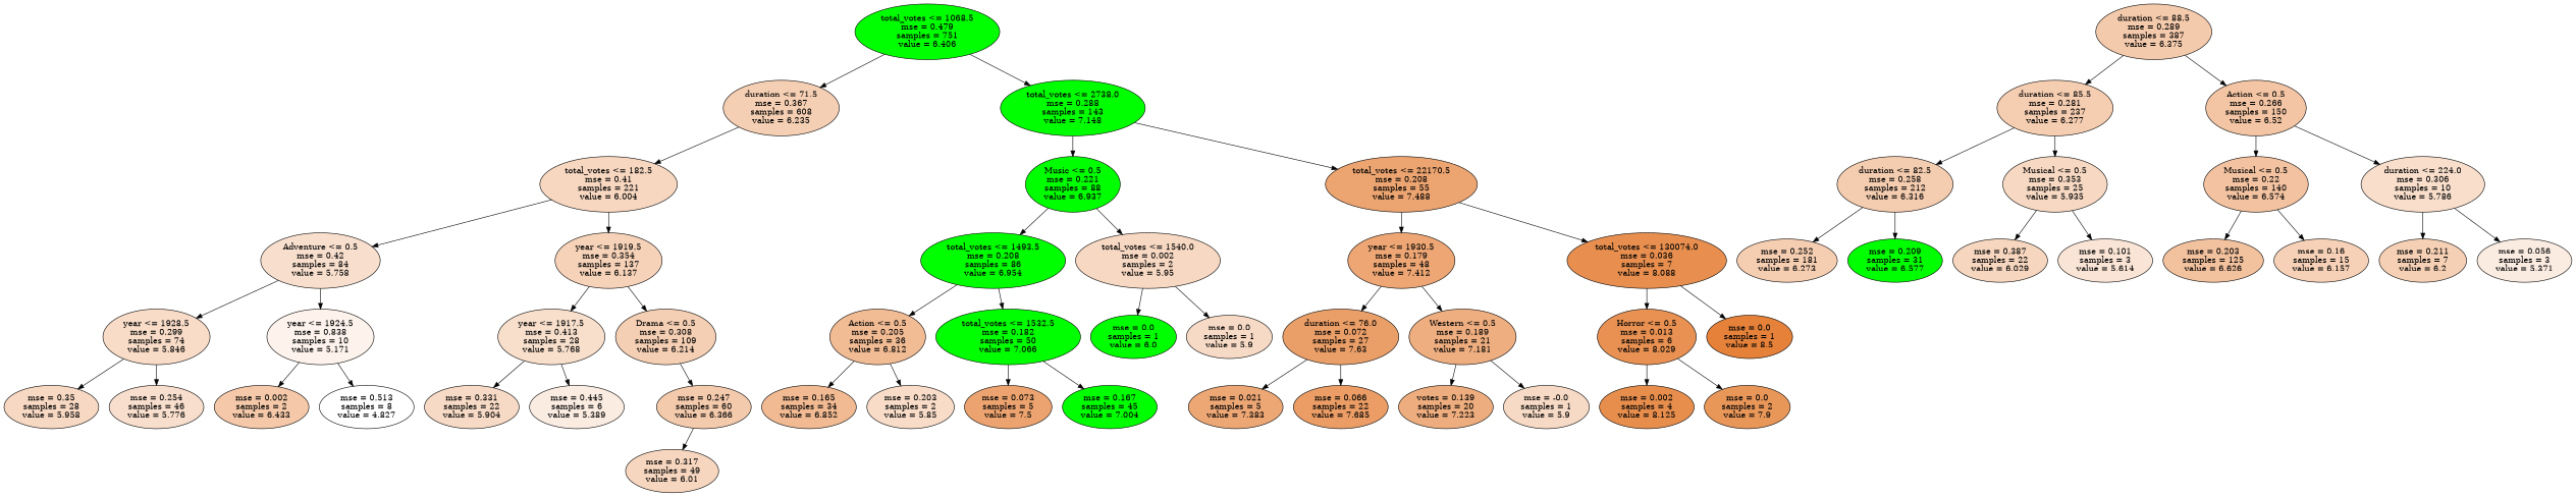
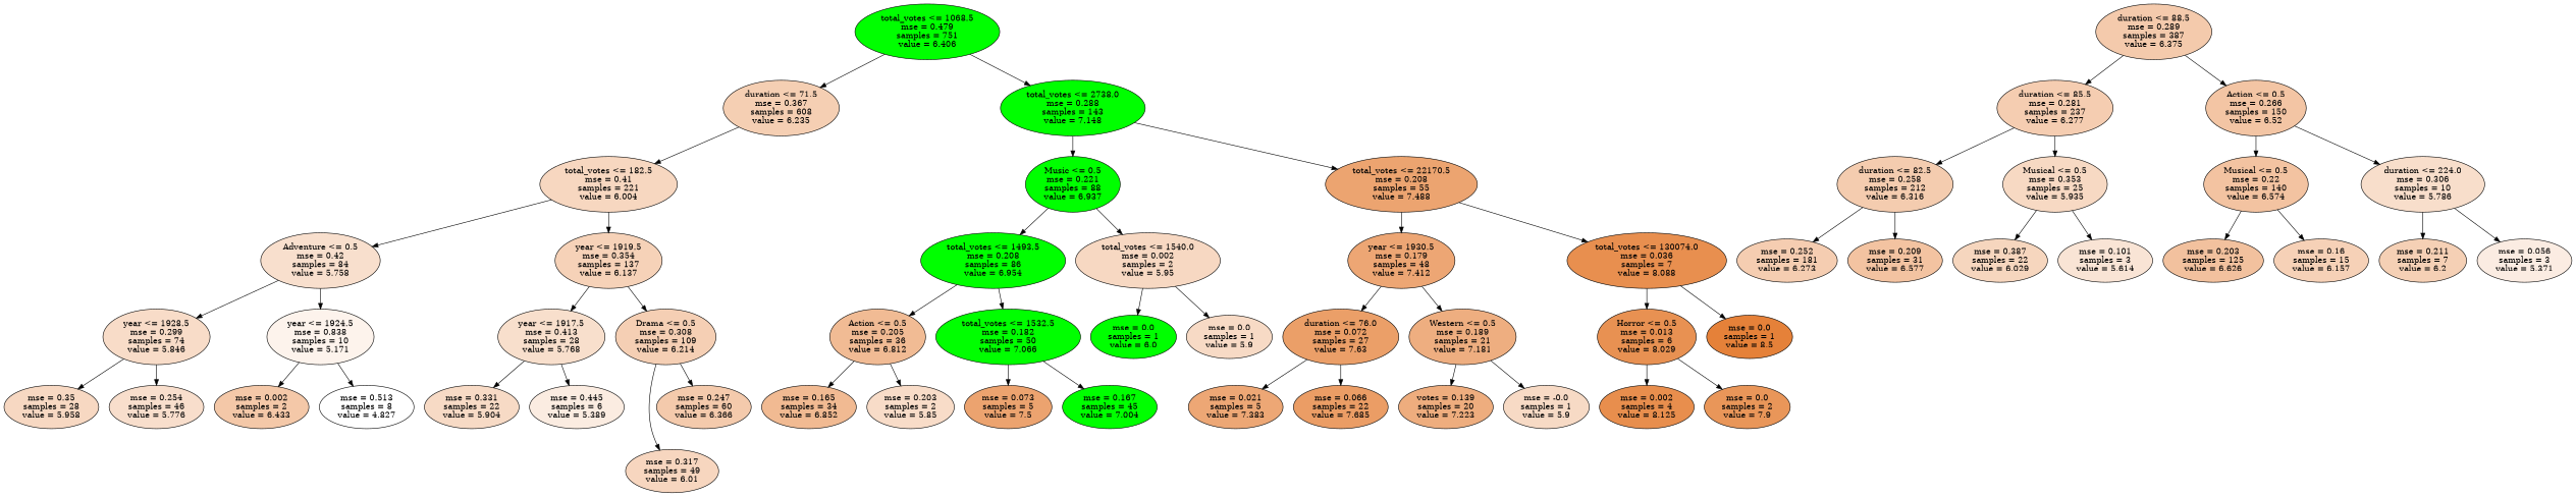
  digraph {
    node [fillcolor=green style=filled]
    n1 [label="total_votes <= 1068.5\nmse = 0.479\nsamples = 751\nvalue = 6.406"]
    n2 [fillcolor="#f5cfb3" label="duration <= 71.5\nmse = 0.367\nsamples = 608\nvalue = 6.235"]
    n3 [label="total_votes <= 2738.0\nmse = 0.288\nsamples = 143\nvalue = 7.148"]
    n4 [fillcolor="#f7d7c0" label="total_votes <= 182.5\nmse = 0.41\nsamples = 221\nvalue = 6.004"]
    n5 [label="Music <= 0.5\nmse = 0.221\nsamples = 88\nvalue = 6.937"]
    n6 [fillcolor="#eca470" label="total_votes <= 22170.5\nmse = 0.208\nsamples = 55\nvalue = 7.488"]
    n7 [fillcolor="#f8dfcd" label="Adventure <= 0.5\nmse = 0.42\nsamples = 84\nvalue = 5.758"]
    n8 [fillcolor="#f6d2b8" label="year <= 1919.5\nmse = 0.354\nsamples = 137\nvalue = 6.137"]
    n9 [fillcolor="#f4caac" label="duration <= 88.5\nmse = 0.289\nsamples = 387\nvalue = 6.375"]
    n10 [fillcolor="#f5cdb1" label="duration <= 85.5\nmse = 0.281\nsamples = 237\nvalue = 6.277"]
    n11 [fillcolor="#f3c5a4" label="Action <= 0.5\nmse = 0.266\nsamples = 150\nvalue = 6.52"]
    n12 [fillcolor="#f8dcc8" label="year <= 1928.5\nmse = 0.299\nsamples = 74\nvalue = 5.846"]
    n13 [fillcolor="#fdf3ec" label="year <= 1924.5\nmse = 0.838\nsamples = 10\nvalue = 5.171"]
    n14 [fillcolor="#f8dfcc" label="year <= 1917.5\nmse = 0.413\nsamples = 28\nvalue = 5.768"]
    n15 [fillcolor="#f5cfb4" label="Drama <= 0.5\nmse = 0.308\nsamples = 109\nvalue = 6.214"]
    n16 [fillcolor="#f7d8c2" label="mse = 0.35\nsamples = 28\nvalue = 5.958"]
    n17 [fillcolor="#f8decc" label="mse = 0.254\nsamples = 46\nvalue = 5.776"]
    n18 [fillcolor="#f4c8a8" label="mse = 0.002\nsamples = 2\nvalue = 6.433"]
    n19 [fillcolor="#ffffff" label="mse = 0.513\nsamples = 8\nvalue = 4.827"]
    n20 [fillcolor="#f7dac5" label="mse = 0.331\nsamples = 22\nvalue = 5.904"]
    n21 [fillcolor="#fbece1" label="mse = 0.445\nsamples = 6\nvalue = 5.389"]
    n22 [fillcolor="#f7d6bf" label="mse = 0.317\nsamples = 49\nvalue = 6.01"]
    n23 [fillcolor="#f4caac" label="mse = 0.247\nsamples = 60\nvalue = 6.366"]
    n24 [fillcolor="#f4ccaf" label="duration <= 82.5\nmse = 0.258\nsamples = 212\nvalue = 6.316"]
    n25 [fillcolor="#f7d9c3" label="Musical <= 0.5\nmse = 0.353\nsamples = 25\nvalue = 5.935"]
    n26 [fillcolor="#f3c3a1" label="Musical <= 0.5\nmse = 0.22\nsamples = 140\nvalue = 6.574"]
    n27 [fillcolor="#f8decb" label="duration <= 224.0\nmse = 0.306\nsamples = 10\nvalue = 5.786"]
    n28 [fillcolor="#f5cdb1" label="mse = 0.252\nsamples = 181\nvalue = 6.273"]
-   n29 [label="mse = 0.209\nsamples = 31\nvalue = 6.577"]
+   n29 [fillcolor="#f3c3a1" label="mse = 0.209\nsamples = 31\nvalue = 6.577"]
    n30 [fillcolor="#f6d6be" label="mse = 0.387\nsamples = 22\nvalue = 6.029"]
    n31 [fillcolor="#f9e4d5" label="mse = 0.101\nsamples = 3\nvalue = 5.614"]
    n32 [fillcolor="#f2c19e" label="mse = 0.203\nsamples = 125\nvalue = 6.626"]
    n33 [fillcolor="#f6d1b7" label="mse = 0.16\nsamples = 15\nvalue = 6.157"]
    n34 [fillcolor="#f5d0b5" label="mse = 0.211\nsamples = 7\nvalue = 6.2"]
    n35 [fillcolor="#fbece2" label="mse = 0.056\nsamples = 3\nvalue = 5.371"]
    n36 [label="total_votes <= 1493.5\nmse = 0.208\nsamples = 86\nvalue = 6.954"]
    n37 [fillcolor="#f7d8c2" label="total_votes <= 1540.0\nmse = 0.002\nsamples = 2\nvalue = 5.95"]
    n38 [fillcolor="#eda674" label="year <= 1930.5\nmse = 0.179\nsamples = 48\nvalue = 7.412"]
    n39 [fillcolor="#e88f4f" label="total_votes <= 130074.0\nmse = 0.036\nsamples = 7\nvalue = 8.088"]
    n40 [fillcolor="#f1bb94" label="Action <= 0.5\nmse = 0.205\nsamples = 36\nvalue = 6.812"]
    n41 [label="total_votes <= 1532.5\nmse = 0.182\nsamples = 50\nvalue = 7.066"]
    n42 [label="mse = 0.0\nsamples = 1\nvalue = 6.0"]
    n43 [fillcolor="#f7dac5" label="mse = 0.0\nsamples = 1\nvalue = 5.9"]
    n44 [fillcolor="#f1ba92" label="mse = 0.165\nsamples = 34\nvalue = 6.852"]
    n45 [fillcolor="#f8dcc8" label="mse = 0.203\nsamples = 2\nvalue = 5.85"]
    n46 [fillcolor="#eca36f" label="mse = 0.073\nsamples = 5\nvalue = 7.5"]
    n47 [label="mse = 0.167\nsamples = 45\nvalue = 7.004"]
    n48 [fillcolor="#eb9f68" label="duration <= 76.0\nmse = 0.072\nsamples = 27\nvalue = 7.63"]
    n49 [fillcolor="#eeae80" label="Western <= 0.5\nmse = 0.189\nsamples = 21\nvalue = 7.181"]
    n50 [fillcolor="#e89152" label="Horror <= 0.5\nmse = 0.013\nsamples = 6\nvalue = 8.029"]
    n51 [fillcolor="#e58139" label="mse = 0.0\nsamples = 1\nvalue = 8.5"]
    n52 [fillcolor="#eda775" label="mse = 0.021\nsamples = 5\nvalue = 7.383"]
    n53 [fillcolor="#eb9d65" label="mse = 0.066\nsamples = 22\nvalue = 7.685"]
    n54 [fillcolor="#eead7e" label="votes = 0.139\nsamples = 20\nvalue = 7.223"]
    n55 [fillcolor="#f7dac5" label="mse = -0.0\nsamples = 1\nvalue = 5.9"]
    n56 [fillcolor="#e88e4d" label="mse = 0.002\nsamples = 4\nvalue = 8.125"]
    n57 [fillcolor="#e99659" label="mse = 0.0\nsamples = 2\nvalue = 7.9"]
    n1 -> n2
    n1 -> n3
    n2 -> n4
    n3 -> n5
    n3 -> n6
    n4 -> n7
    n4 -> n8
    n5 -> n36
    n5 -> n37
    n6 -> n38
    n6 -> n39
    n7 -> n12
    n7 -> n13
    n8 -> n14
    n8 -> n15
    n9 -> n10
    n9 -> n11
    n10 -> n24
    n10 -> n25
    n11 -> n26
    n11 -> n27
    n12 -> n16
    n12 -> n17
    n13 -> n18
    n13 -> n19
    n14 -> n20
    n14 -> n21
-   n23 -> n22
+   n15 -> n22
    n15 -> n23
    n24 -> n28
    n24 -> n29
    n25 -> n30
    n25 -> n31
    n26 -> n32
    n26 -> n33
    n27 -> n34
    n27 -> n35
    n36 -> n40
    n36 -> n41
    n37 -> n42
    n37 -> n43
    n38 -> n48
    n38 -> n49
    n39 -> n50
    n39 -> n51
    n40 -> n44
    n40 -> n45
    n41 -> n46
    n41 -> n47
    n48 -> n52
    n48 -> n53
    n49 -> n54
    n49 -> n55
    n50 -> n56
    n50 -> n57
  }
